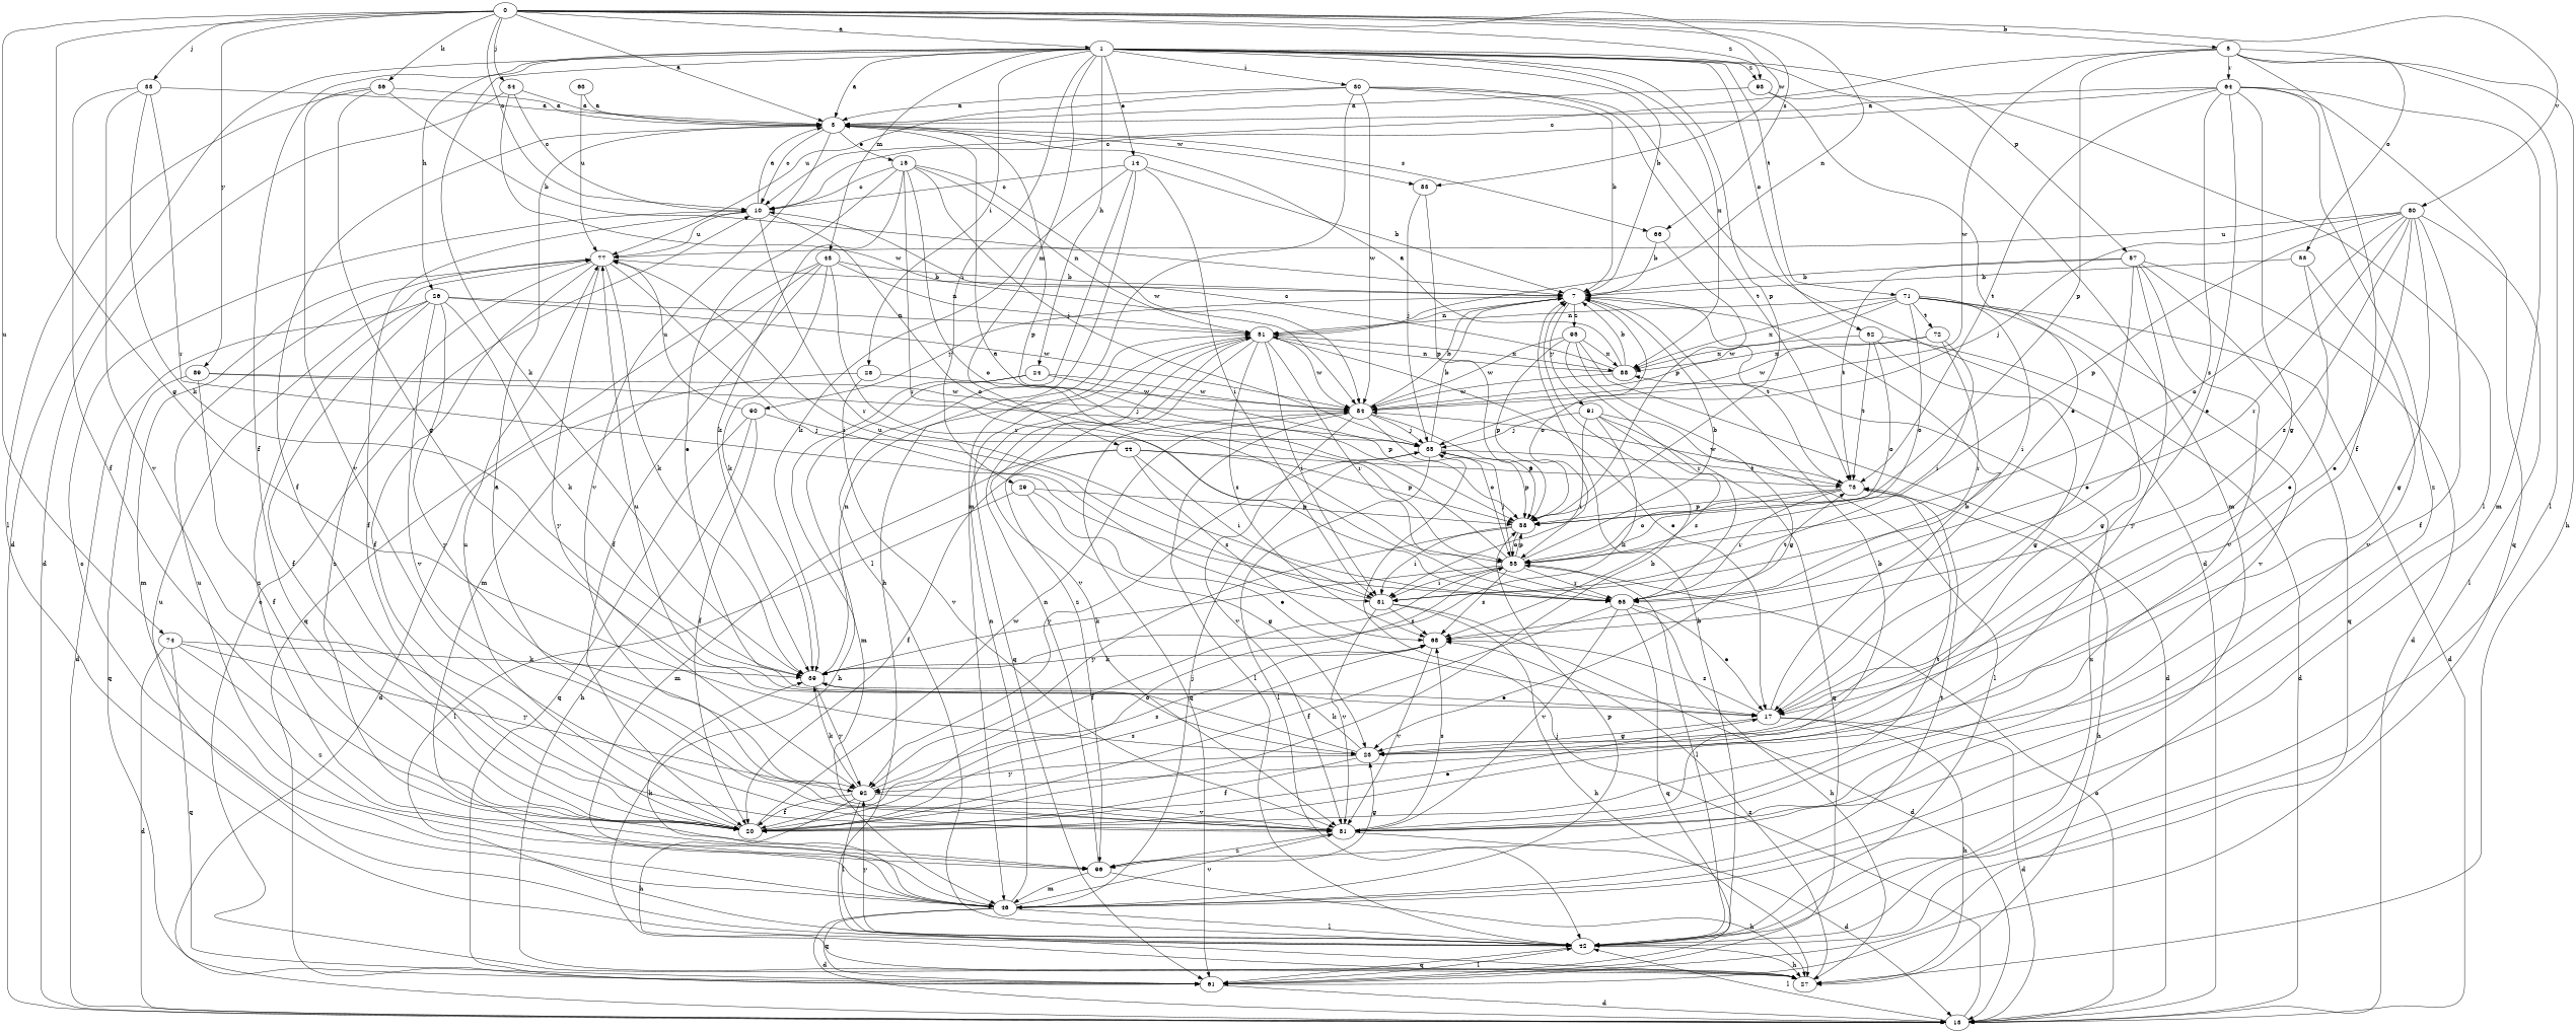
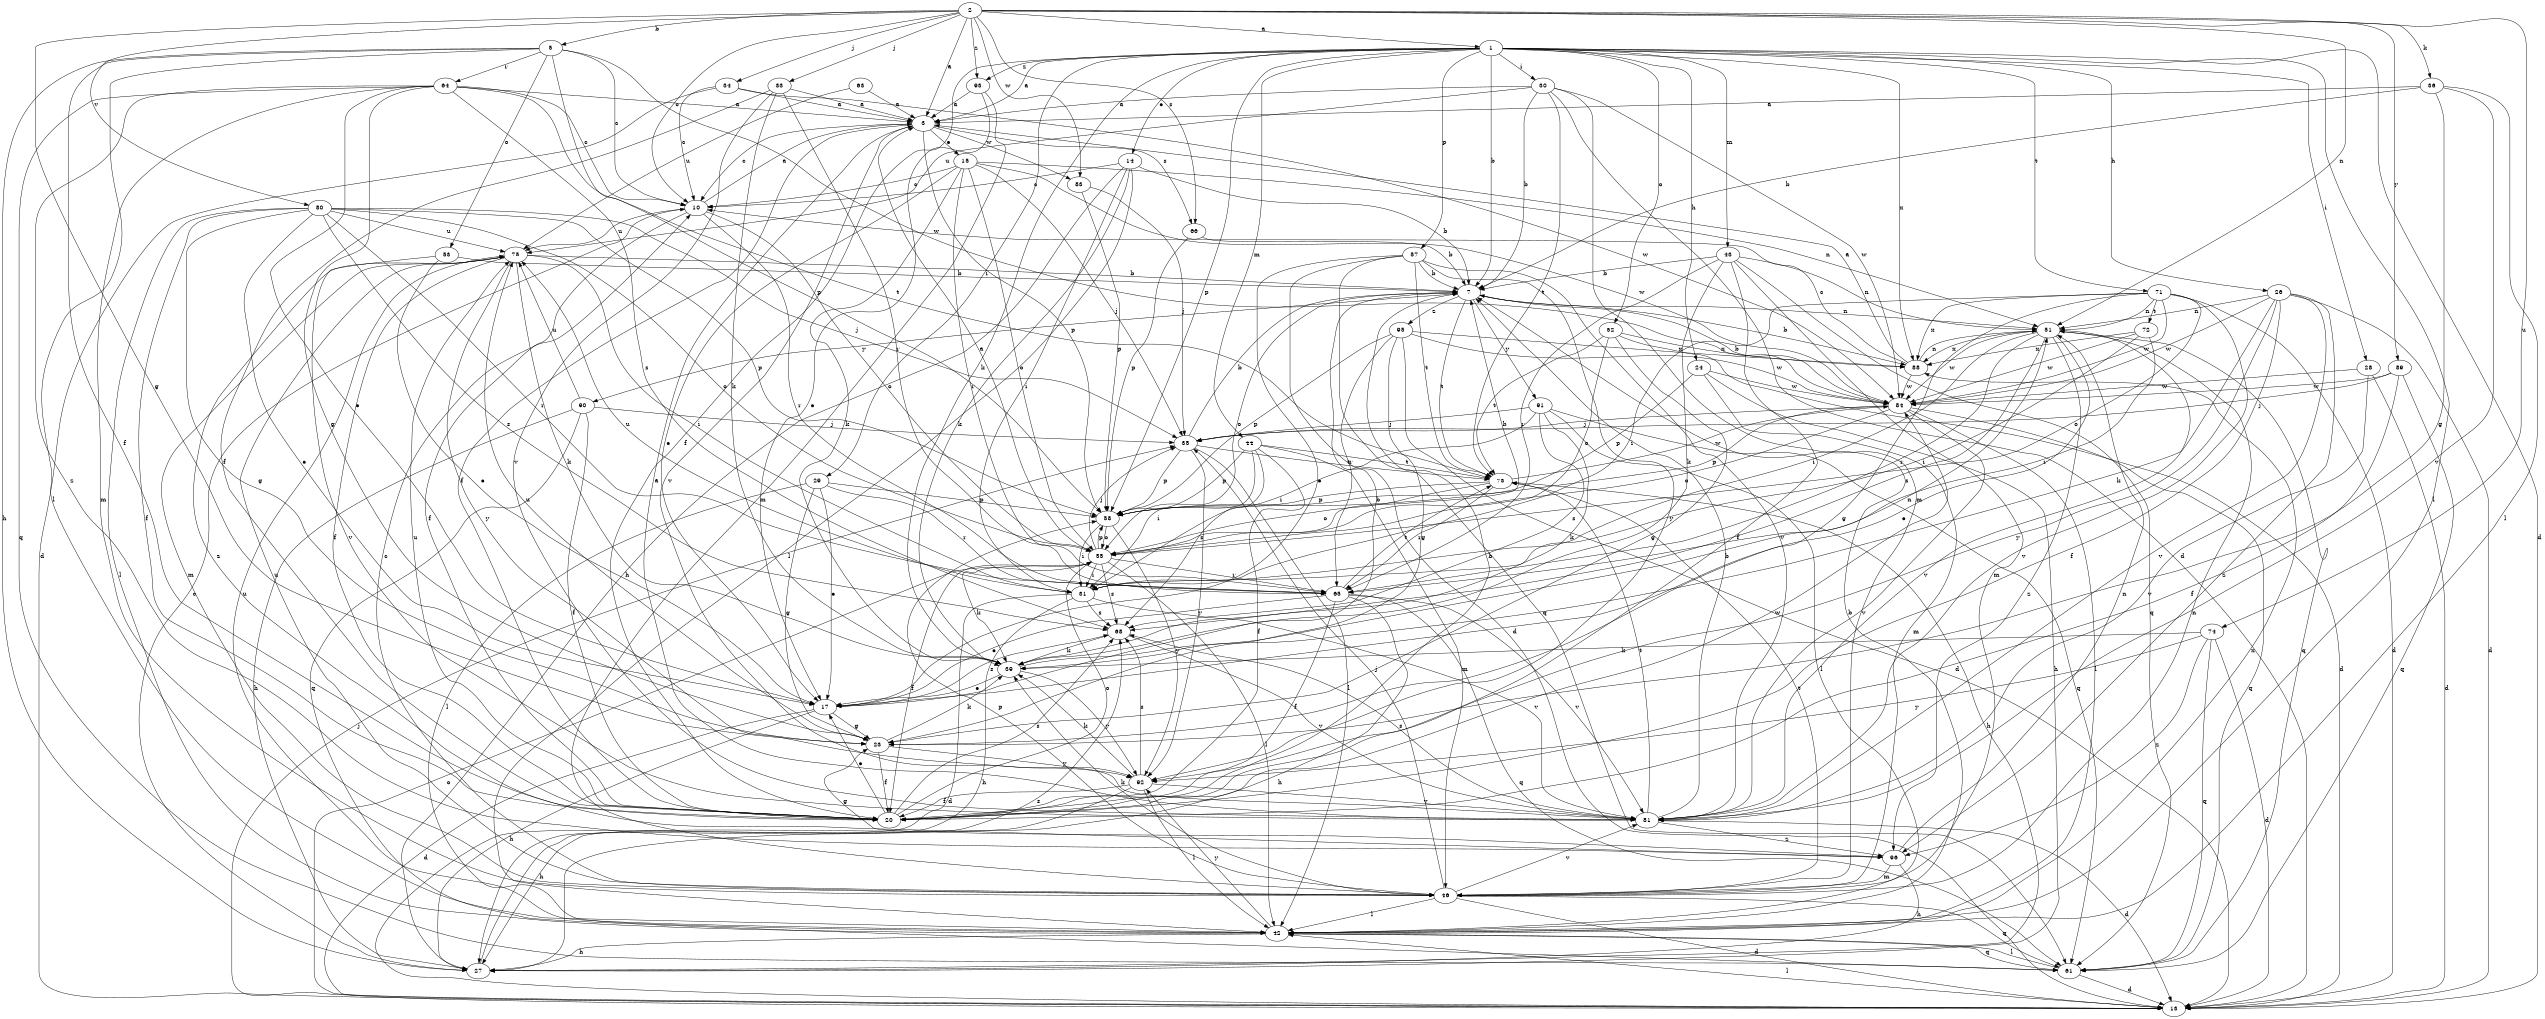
  strict digraph {
-   0
+   0 [label=2]
    1
    3
    5
    10
    23
    33
    34
    36
    51
    66
    74
    80
    83
    89
    93
    7
    13
    14
    20
    24
    26
    28
    29
    30
    39
    42
    43
    44
    52
    57
    58
    71
    88
    15
    81
    27
    53
    64
    84
    55
    65
-   77
+   77 [label=75]
    92
    31
    17
    68
    96
    61
    35
    46
    73
    90
    91
    95
    72
    63
    0 -> 1 [label=a]
    0 -> 3 [label=a]
    0 -> 5 [label=b]
    0 -> 10 [label=c]
    0 -> 23 [label=g]
    0 -> 33 [label=j]
    0 -> 34 [label=j]
    0 -> 36 [label=k]
    0 -> 51 [label=n]
    0 -> 66 [label=s]
    0 -> 74 [label=u]
    0 -> 80 [label=v]
    0 -> 83 [label=w]
    0 -> 89 [label=y]
    0 -> 93 [label=z]
    1 -> 3 [label=a]
    1 -> 93 [label=z]
    1 -> 7 [label=b]
    1 -> 13 [label=d]
    1 -> 14 [label=e]
    1 -> 20 [label=f]
    1 -> 24 [label=h]
    1 -> 26 [label=h]
    1 -> 28 [label=i]
    1 -> 29 [label=i]
    1 -> 30 [label=i]
    1 -> 39 [label=k]
    1 -> 42 [label=l]
    1 -> 43 [label=m]
    1 -> 44 [label=m]
    1 -> 52 [label=o]
    1 -> 57 [label=p]
    1 -> 58 [label=p]
    1 -> 71 [label=t]
    1 -> 88 [label=x]
    3 -> 10 [label=c]
    3 -> 66 [label=s]
    3 -> 83 [label=w]
    3 -> 20 [label=f]
    3 -> 58 [label=p]
    3 -> 15 [label=e]
    3 -> 81 [label=v]
    5 -> 10 [label=c]
    5 -> 20 [label=f]
    5 -> 42 [label=l]
    5 -> 58 [label=p]
    5 -> 27 [label=h]
    5 -> 53 [label=o]
    5 -> 64 [label=r]
    5 -> 84 [label=w]
    10 -> 3 [label=a]
    10 -> 20 [label=f]
    10 -> 55 [label=o]
    10 -> 65 [label=r]
    10 -> 77 [label=u]
    23 -> 20 [label=f]
    23 -> 39 [label=k]
    23 -> 77 [label=u]
    23 -> 92 [label=y]
    33 -> 3 [label=a]
    33 -> 20 [label=f]
    33 -> 39 [label=k]
    33 -> 81 [label=v]
    33 -> 65 [label=r]
    34 -> 3 [label=a]
    34 -> 10 [label=c]
    34 -> 13 [label=d]
    34 -> 84 [label=w]
    36 -> 3 [label=a]
    36 -> 23 [label=g]
    36 -> 7 [label=b]
    36 -> 42 [label=l]
    36 -> 81 [label=v]
    51 -> 88 [label=x]
    51 -> 81 [label=v]
    51 -> 84 [label=w]
    51 -> 65 [label=r]
    51 -> 31 [label=i]
    51 -> 17 [label=e]
    51 -> 68 [label=s]
    51 -> 96 [label=z]
    51 -> 61 [label=q]
    66 -> 7 [label=b]
    66 -> 58 [label=p]
    74 -> 13 [label=d]
    74 -> 39 [label=k]
    74 -> 92 [label=y]
    74 -> 96 [label=z]
    74 -> 61 [label=q]
    80 -> 23 [label=g]
    80 -> 20 [label=f]
    80 -> 42 [label=l]
    80 -> 58 [label=p]
    80 -> 55 [label=o]
    80 -> 65 [label=r]
    80 -> 77 [label=u]
    80 -> 17 [label=e]
    80 -> 68 [label=s]
    80 -> 35 [label=j]
    83 -> 58 [label=p]
    83 -> 35 [label=j]
    89 -> 20 [label=f]
    89 -> 84 [label=w]
    89 -> 61 [label=q]
    89 -> 35 [label=j]
    93 -> 3 [label=a]
    93 -> 17 [label=e]
    93 -> 46 [label=m]
    7 -> 51 [label=n]
    7 -> 55 [label=o]
    7 -> 73 [label=t]
    7 -> 90 [label=y]
    7 -> 91 [label=y]
    7 -> 95 [label=z]
    13 -> 42 [label=l]
    13 -> 55 [label=o]
    13 -> 35 [label=j]
    14 -> 10 [label=c]
    14 -> 7 [label=b]
    14 -> 39 [label=k]
    14 -> 42 [label=l]
    14 -> 27 [label=h]
    14 -> 31 [label=i]
    20 -> 7 [label=b]
    20 -> 84 [label=w]
    20 -> 55 [label=o]
    20 -> 77 [label=u]
    20 -> 17 [label=e]
    20 -> 68 [label=s]
    24 -> 58 [label=p]
    24 -> 27 [label=h]
    24 -> 84 [label=w]
    24 -> 46 [label=m]
    26 -> 51 [label=n]
    26 -> 13 [label=d]
    26 -> 20 [label=f]
    26 -> 39 [label=k]
    26 -> 81 [label=v]
    26 -> 84 [label=w]
    26 -> 92 [label=y]
    26 -> 96 [label=z]
    28 -> 13 [label=d]
    28 -> 81 [label=v]
    28 -> 84 [label=w]
    29 -> 23 [label=g]
    29 -> 42 [label=l]
    29 -> 58 [label=p]
+   29 -> 65 [label=r]
    29 -> 17 [label=e]
    30 -> 3 [label=a]
    30 -> 7 [label=b]
    30 -> 13 [label=d]
    30 -> 84 [label=w]
    30 -> 77 [label=u]
    30 -> 46 [label=m]
    30 -> 73 [label=t]
    39 -> 51 [label=n]
    39 -> 92 [label=y]
    39 -> 17 [label=e]
    42 -> 7 [label=b]
    42 -> 88 [label=x]
    42 -> 27 [label=h]
    42 -> 77 [label=u]
    42 -> 92 [label=y]
    42 -> 61 [label=q]
    43 -> 51 [label=n]
    43 -> 7 [label=b]
    43 -> 20 [label=f]
    43 -> 39 [label=k]
    43 -> 65 [label=r]
    43 -> 61 [label=q]
    43 -> 46 [label=m]
    44 -> 20 [label=f]
    44 -> 58 [label=p]
    44 -> 31 [label=i]
    44 -> 68 [label=s]
    44 -> 46 [label=m]
    44 -> 73 [label=t]
    52 -> 23 [label=g]
    52 -> 13 [label=d]
    52 -> 88 [label=x]
    52 -> 55 [label=o]
    52 -> 73 [label=t]
    57 -> 7 [label=b]
    57 -> 13 [label=d]
    57 -> 81 [label=v]
    57 -> 92 [label=y]
    57 -> 17 [label=e]
    57 -> 61 [label=q]
    57 -> 73 [label=t]
    58 -> 55 [label=o]
    58 -> 92 [label=y]
    58 -> 31 [label=i]
    71 -> 23 [label=g]
    71 -> 51 [label=n]
    71 -> 13 [label=d]
    71 -> 88 [label=x]
    71 -> 81 [label=v]
    71 -> 84 [label=w]
    71 -> 55 [label=o]
    71 -> 31 [label=i]
    71 -> 72 [label=t]
    88 -> 3 [label=a]
    88 -> 10 [label=c]
    88 -> 51 [label=n]
-   88 -> 7 [label=b]
+   7 -> 88 [label=b]
    88 -> 84 [label=w]
    15 -> 10 [label=c]
    15 -> 51 [label=n]
    15 -> 39 [label=k]
    15 -> 84 [label=w]
    15 -> 55 [label=o]
    15 -> 65 [label=r]
    15 -> 17 [label=e]
    15 -> 35 [label=j]
    81 -> 3 [label=a]
    81 -> 7 [label=b]
    81 -> 13 [label=d]
    81 -> 68 [label=s]
    81 -> 96 [label=z]
    81 -> 73 [label=t]
    27 -> 10 [label=c]
    27 -> 68 [label=s]
    53 -> 7 [label=b]
    53 -> 81 [label=v]
    53 -> 17 [label=e]
    64 -> 3 [label=a]
    64 -> 10 [label=c]
    64 -> 23 [label=g]
    64 -> 17 [label=e]
    64 -> 68 [label=s]
    64 -> 96 [label=z]
    64 -> 61 [label=q]
    64 -> 46 [label=m]
    64 -> 73 [label=t]
    84 -> 7 [label=b]
    84 -> 42 [label=l]
    84 -> 58 [label=p]
    84 -> 81 [label=v]
    84 -> 55 [label=o]
    84 -> 61 [label=q]
    84 -> 35 [label=j]
    55 -> 3 [label=a]
    55 -> 7 [label=b]
    55 -> 20 [label=f]
    55 -> 39 [label=k]
    55 -> 42 [label=l]
    55 -> 58 [label=p]
    55 -> 65 [label=r]
    55 -> 31 [label=i]
    55 -> 68 [label=s]
    55 -> 35 [label=j]
    65 -> 20 [label=f]
    65 -> 81 [label=v]
    65 -> 27 [label=h]
    65 -> 17 [label=e]
    65 -> 61 [label=q]
    65 -> 73 [label=t]
    77 -> 7 [label=b]
    77 -> 20 [label=f]
    77 -> 39 [label=k]
    77 -> 92 [label=y]
    77 -> 31 [label=i]
    77 -> 96 [label=z]
    77 -> 46 [label=m]
    92 -> 20 [label=f]
    92 -> 39 [label=k]
    92 -> 42 [label=l]
    92 -> 81 [label=v]
    92 -> 27 [label=h]
    92 -> 68 [label=s]
    31 -> 13 [label=d]
    31 -> 81 [label=v]
    31 -> 27 [label=h]
    31 -> 77 [label=u]
    31 -> 68 [label=s]
    17 -> 23 [label=g]
    17 -> 7 [label=b]
    17 -> 13 [label=d]
    17 -> 27 [label=h]
    17 -> 68 [label=s]
    68 -> 39 [label=k]
    68 -> 81 [label=v]
    96 -> 23 [label=g]
    96 -> 51 [label=n]
    96 -> 27 [label=h]
    96 -> 46 [label=m]
    61 -> 13 [label=d]
    61 -> 42 [label=l]
    35 -> 7 [label=b]
    35 -> 42 [label=l]
    35 -> 58 [label=p]
    35 -> 92 [label=y]
    35 -> 73 [label=t]
    46 -> 10 [label=c]
    46 -> 51 [label=n]
    46 -> 13 [label=d]
    46 -> 39 [label=k]
    46 -> 42 [label=l]
    46 -> 58 [label=p]
    46 -> 81 [label=v]
    46 -> 77 [label=u]
    46 -> 61 [label=q]
    46 -> 35 [label=j]
    46 -> 73 [label=t]
    73 -> 58 [label=p]
    73 -> 27 [label=h]
    73 -> 84 [label=w]
    73 -> 55 [label=o]
    73 -> 65 [label=r]
    90 -> 20 [label=f]
    90 -> 27 [label=h]
    90 -> 77 [label=u]
    90 -> 61 [label=q]
    90 -> 35 [label=j]
    91 -> 39 [label=k]
    91 -> 42 [label=l]
    91 -> 31 [label=i]
    91 -> 68 [label=s]
    91 -> 61 [label=q]
    91 -> 35 [label=j]
    95 -> 23 [label=g]
    95 -> 13 [label=d]
    95 -> 58 [label=p]
    95 -> 88 [label=x]
    95 -> 84 [label=w]
    95 -> 65 [label=r]
    72 -> 88 [label=x]
    72 -> 84 [label=w]
    72 -> 65 [label=r]
    72 -> 31 [label=i]
    63 -> 3 [label=a]
    63 -> 77 [label=u]
  }
